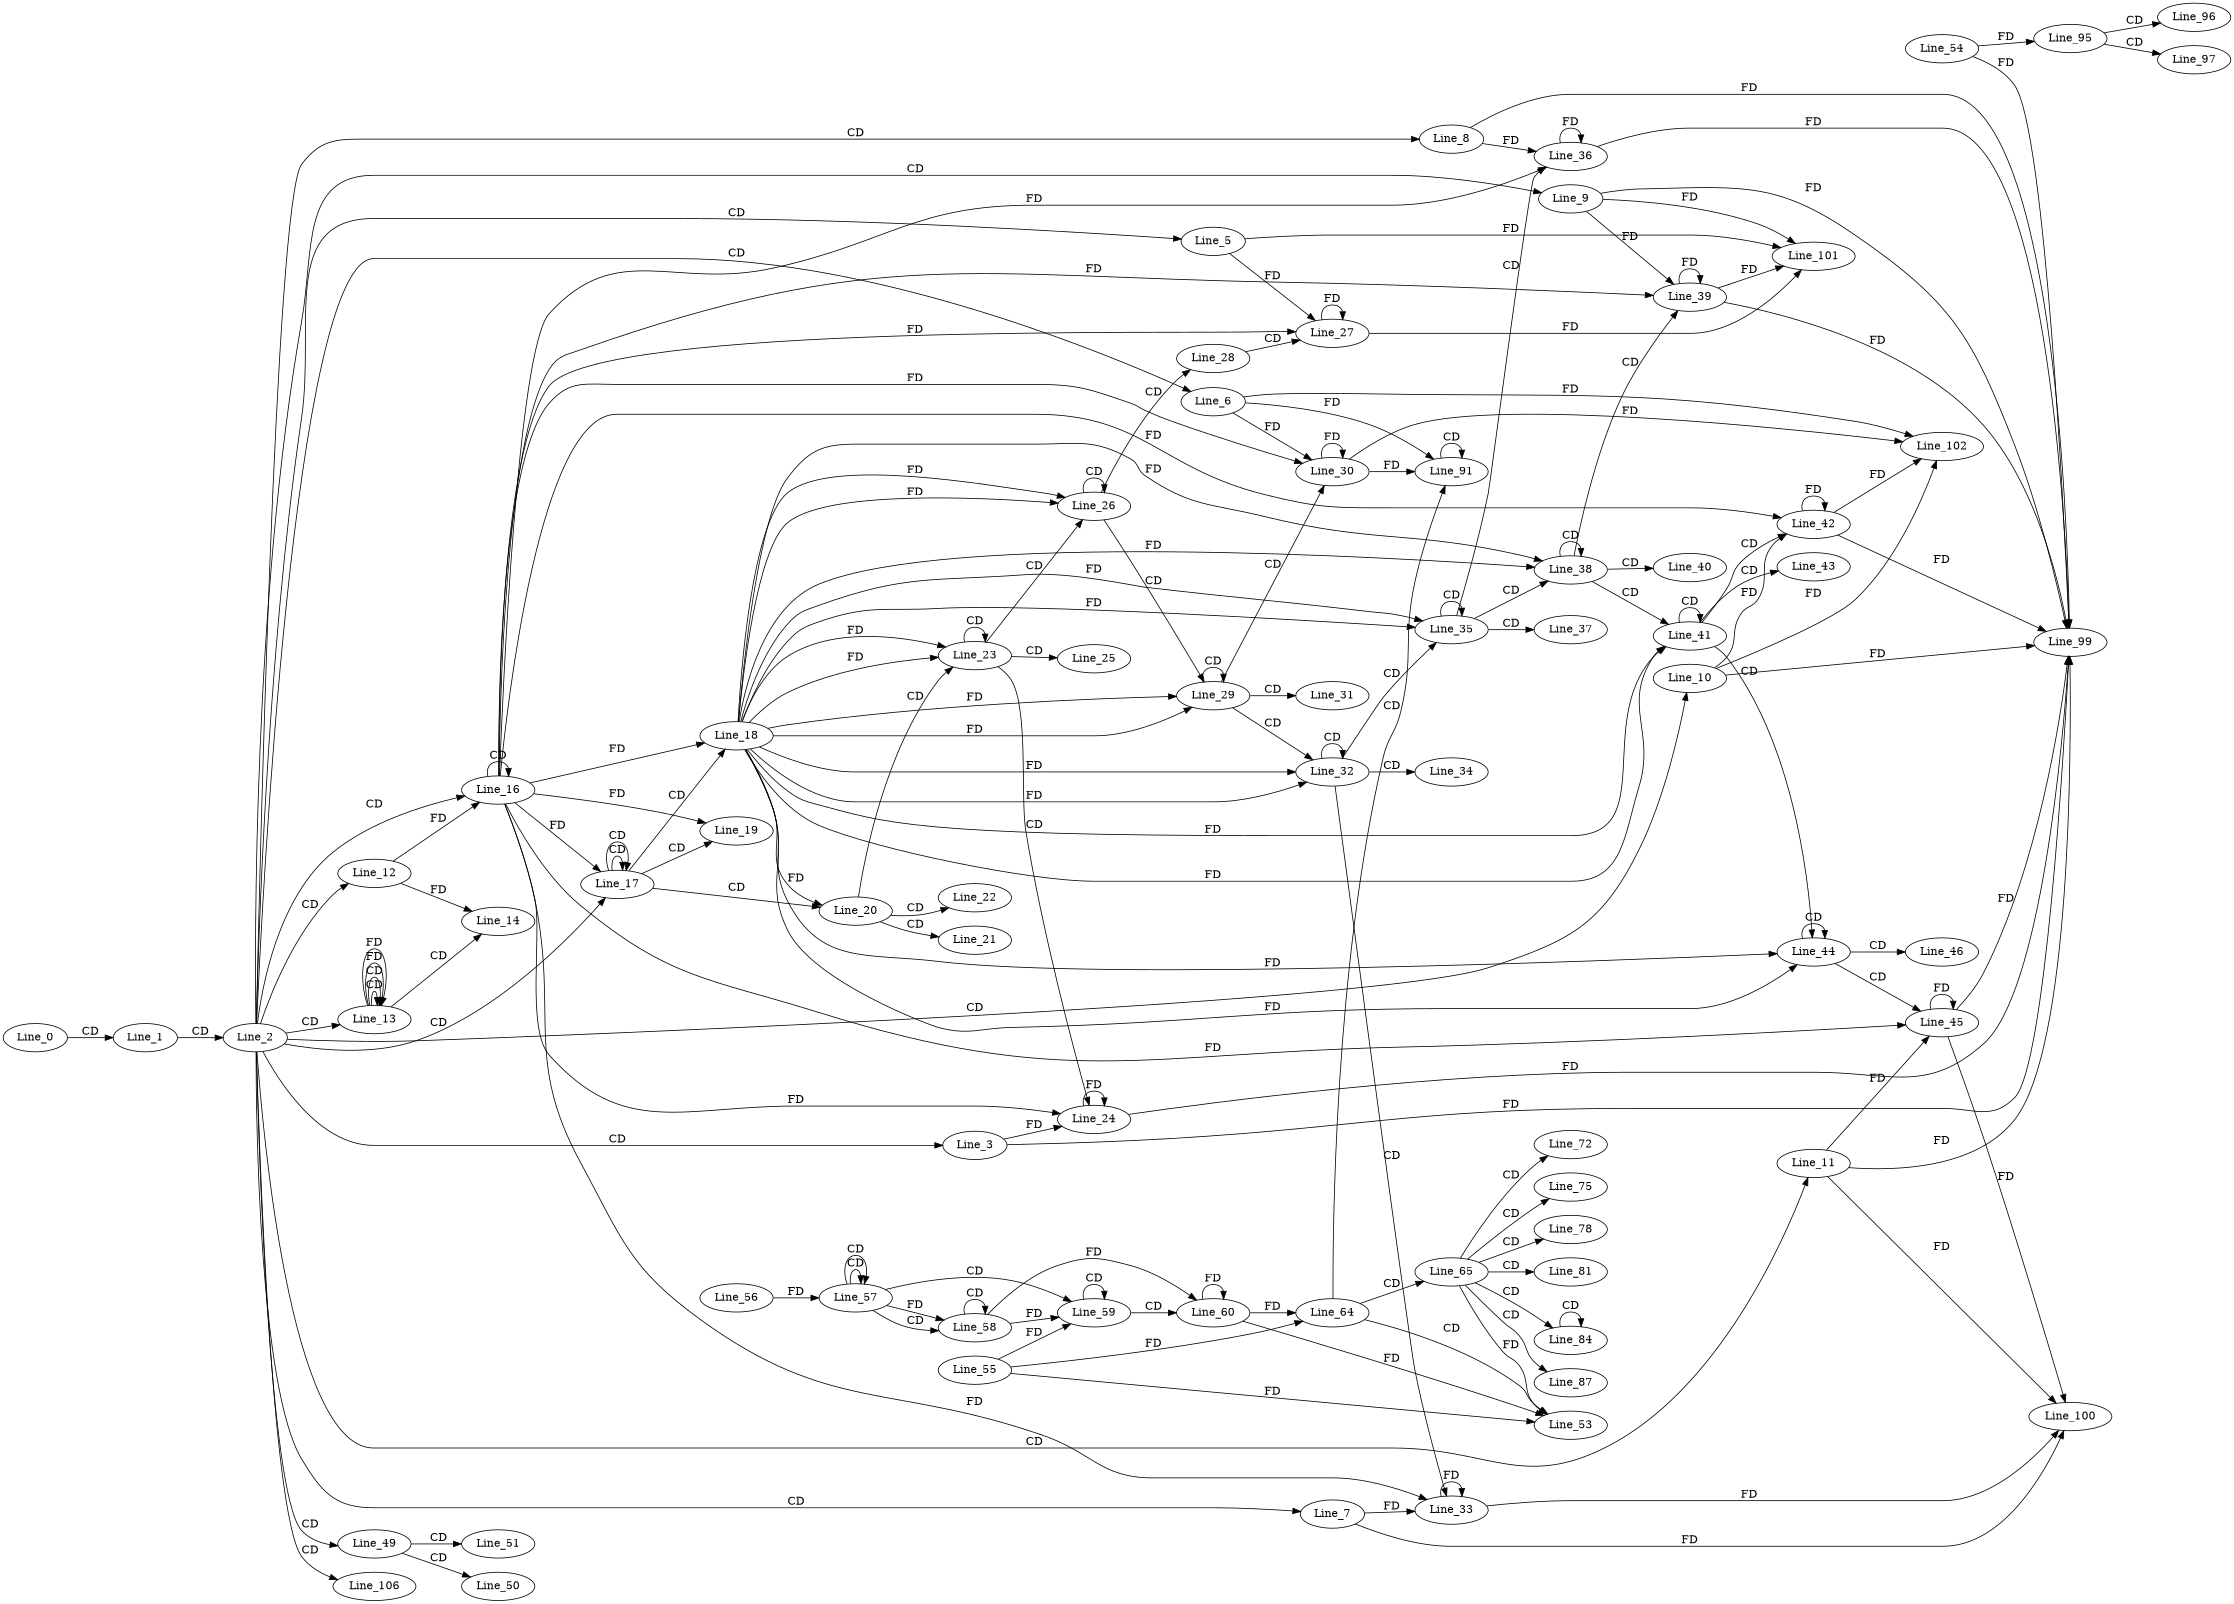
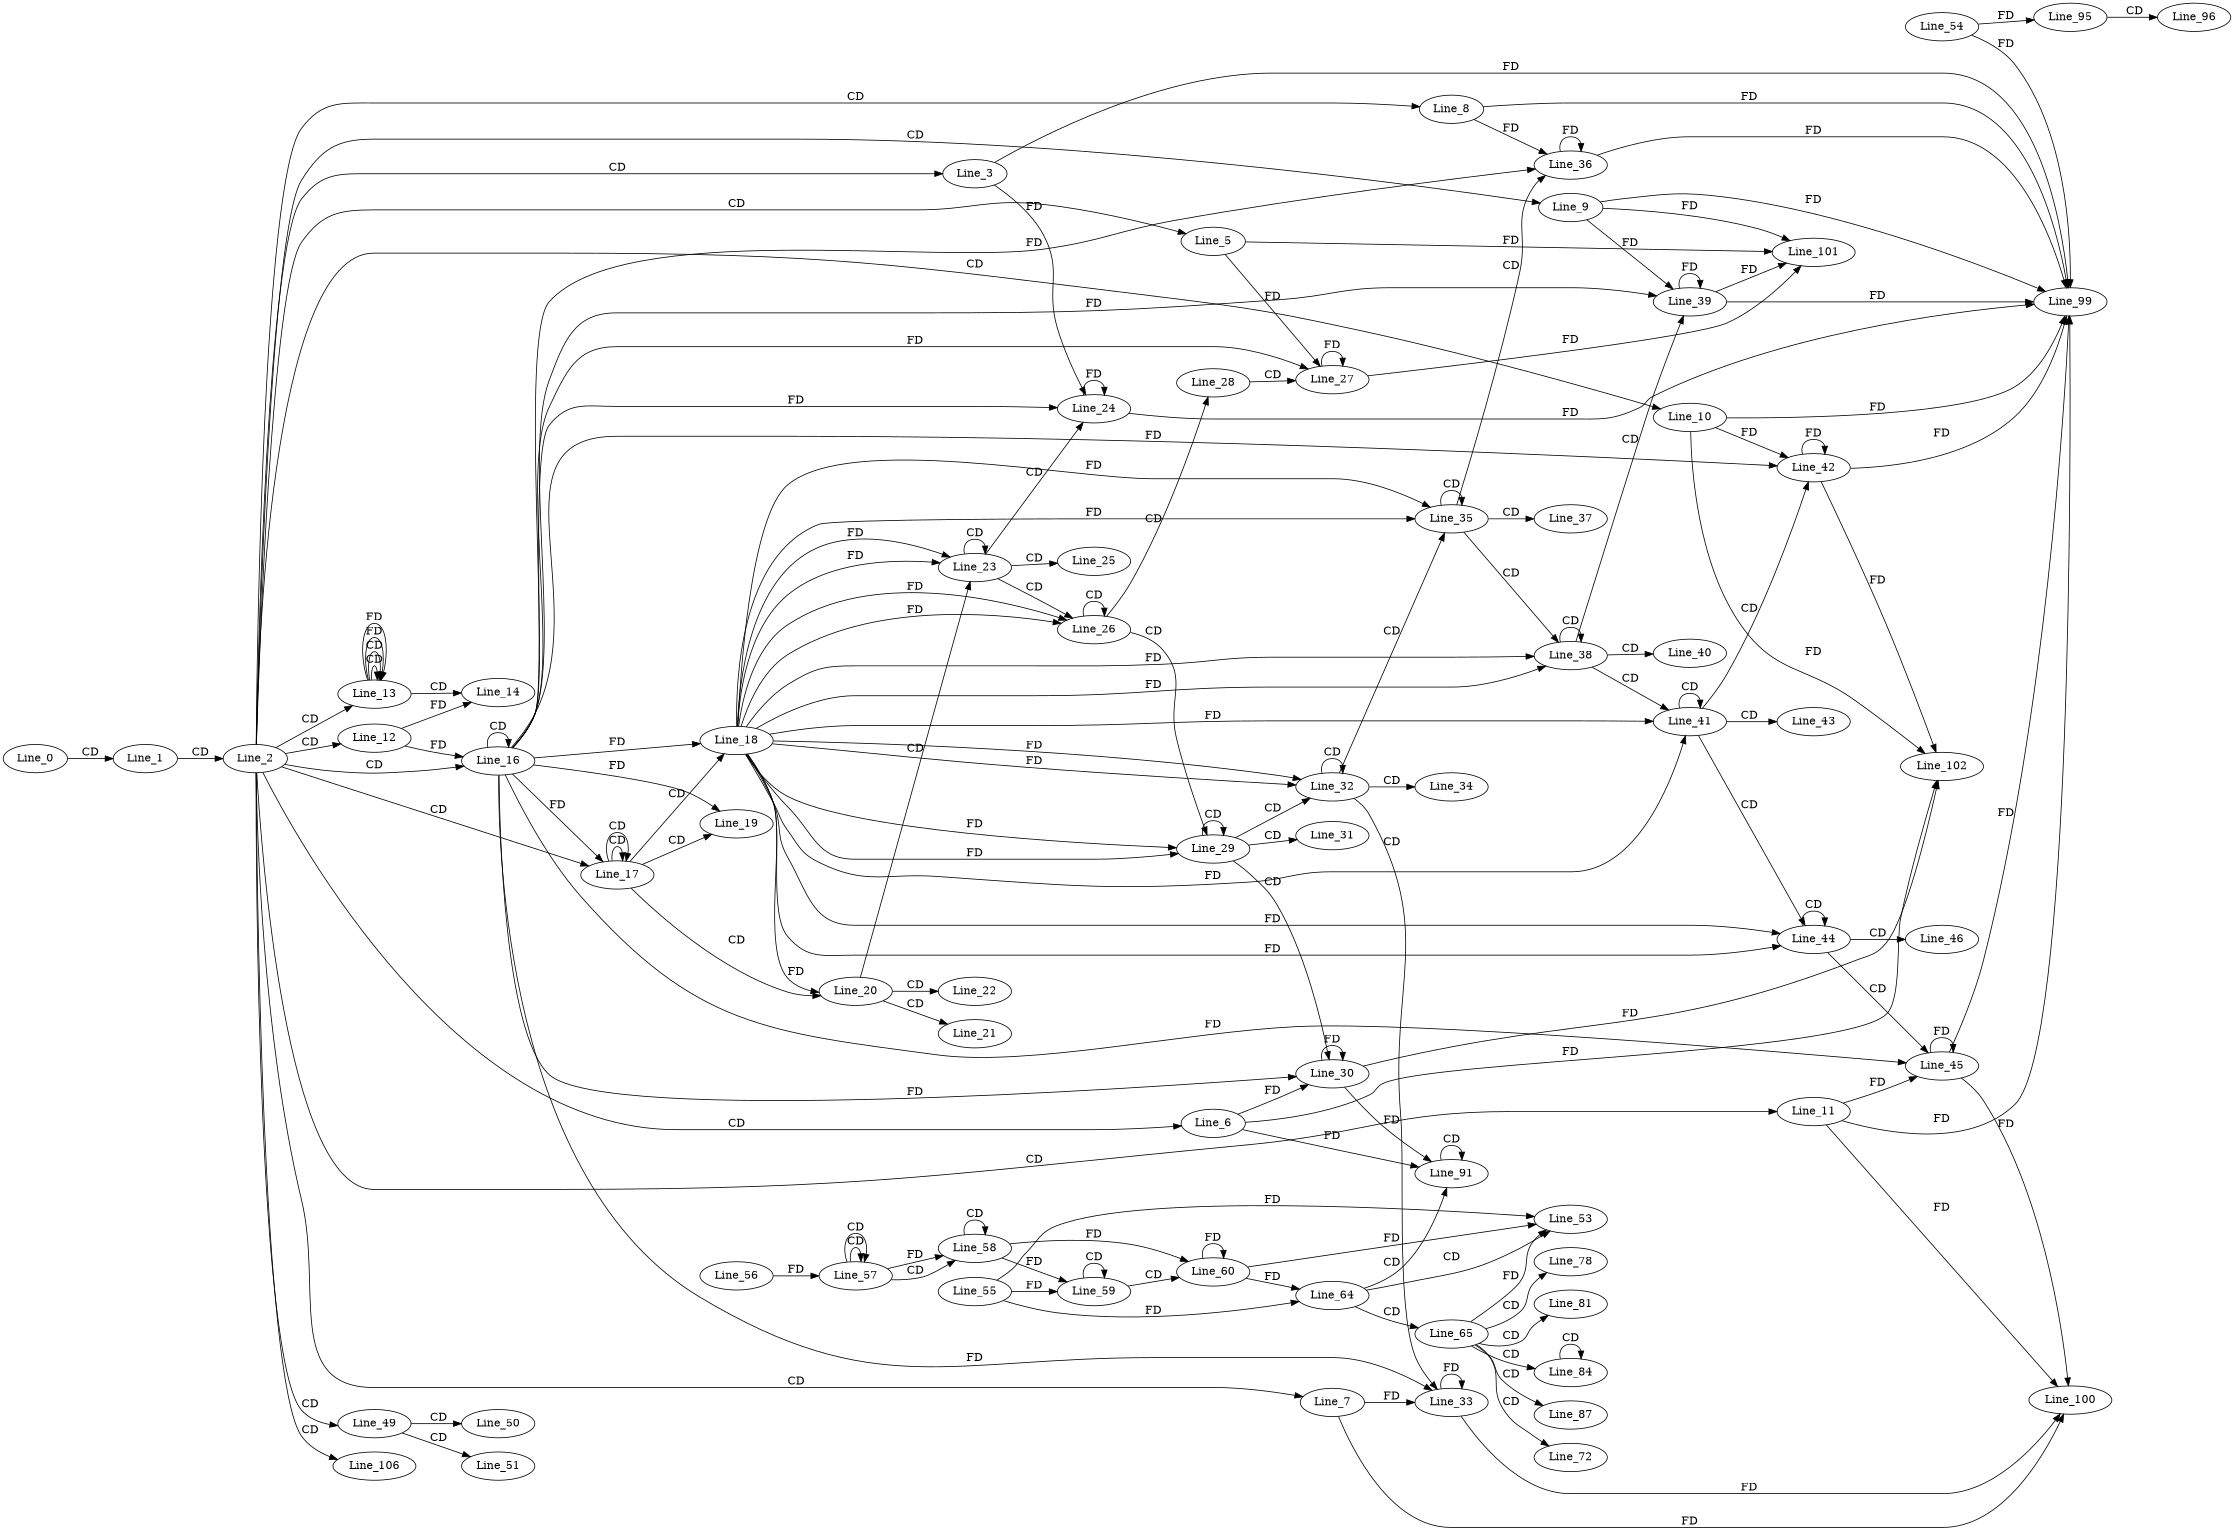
  digraph {
    rankdir=LR
    Line_0
    Line_1
    Line_2
    Line_3
    Line_5
    Line_6
    Line_7
    Line_8
    Line_9
    Line_10
    Line_11
    Line_12
    Line_13
    Line_16
    Line_17
    Line_49
    Line_106
    Line_24
    Line_99
    Line_27
    Line_101
    Line_30
    Line_91
    Line_102
    Line_33
    Line_100
    Line_36
    Line_39
    Line_42
    Line_45
    Line_14
    Line_18
    Line_19
    Line_20
    Line_50
    Line_51
    Line_23
    Line_26
    Line_29
    Line_32
    Line_35
    Line_38
    Line_41
    Line_44
    Line_21
    Line_22
    Line_25
    Line_28
    Line_31
    Line_34
    Line_37
    Line_40
    Line_43
    Line_46
    Line_57
    Line_58
    Line_59
    Line_60
    Line_56
    Line_64
    n61 [label=Line_53]
    Line_65
    Line_55
    Line_72
-   Line_75
    Line_78
    Line_81
    Line_84
    Line_87
    Line_54
    Line_95
    Line_96
-   Line_97
    Line_0 -> Line_1 [label=CD]
    Line_1 -> Line_2 [label=CD]
    Line_2 -> Line_3 [label=CD]
    Line_2 -> Line_5 [label=CD]
    Line_2 -> Line_6 [label=CD]
    Line_2 -> Line_7 [label=CD]
    Line_2 -> Line_8 [label=CD]
    Line_2 -> Line_9 [label=CD]
    Line_2 -> Line_10 [label=CD]
    Line_2 -> Line_11 [label=CD]
    Line_2 -> Line_12 [label=CD]
    Line_2 -> Line_13 [label=CD]
    Line_2 -> Line_16 [label=CD]
    Line_2 -> Line_17 [label=CD]
    Line_2 -> Line_49 [label=CD]
    Line_2 -> Line_106 [label=CD]
    Line_3 -> Line_24 [label=FD]
    Line_3 -> Line_99 [label=FD]
    Line_5 -> Line_27 [label=FD]
    Line_5 -> Line_101 [label=FD]
    Line_6 -> Line_30 [label=FD]
    Line_6 -> Line_91 [label=FD]
    Line_6 -> Line_102 [label=FD]
    Line_7 -> Line_33 [label=FD]
    Line_7 -> Line_100 [label=FD]
    Line_8 -> Line_99 [label=FD]
    Line_8 -> Line_36 [label=FD]
    Line_9 -> Line_99 [label=FD]
    Line_9 -> Line_101 [label=FD]
    Line_9 -> Line_39 [label=FD]
    Line_10 -> Line_99 [label=FD]
    Line_10 -> Line_102 [label=FD]
    Line_10 -> Line_42 [label=FD]
    Line_11 -> Line_99 [label=FD]
    Line_11 -> Line_100 [label=FD]
    Line_11 -> Line_45 [label=FD]
    Line_12 -> Line_16 [label=FD]
    Line_12 -> Line_14 [label=FD]
    Line_13 -> Line_13 [label=CD]
    Line_13 -> Line_13 [label=CD]
    Line_13 -> Line_13 [label=FD]
    Line_13 -> Line_13 [label=FD]
    Line_13 -> Line_14 [label=CD]
    Line_16 -> Line_16 [label=CD]
    Line_16 -> Line_17 [label=FD]
    Line_16 -> Line_24 [label=FD]
    Line_16 -> Line_27 [label=FD]
    Line_16 -> Line_30 [label=FD]
    Line_16 -> Line_33 [label=FD]
    Line_16 -> Line_36 [label=FD]
    Line_16 -> Line_39 [label=FD]
    Line_16 -> Line_42 [label=FD]
    Line_16 -> Line_45 [label=FD]
    Line_16 -> Line_18 [label=FD]
    Line_16 -> Line_19 [label=FD]
    Line_17 -> Line_17 [label=CD]
    Line_17 -> Line_17 [label=CD]
    Line_17 -> Line_18 [label=CD]
    Line_17 -> Line_19 [label=CD]
    Line_17 -> Line_20 [label=CD]
    Line_49 -> Line_50 [label=CD]
    Line_49 -> Line_51 [label=CD]
    Line_24 -> Line_24 [label=FD]
    Line_24 -> Line_99 [label=FD]
    Line_27 -> Line_27 [label=FD]
    Line_27 -> Line_101 [label=FD]
    Line_30 -> Line_30 [label=FD]
    Line_30 -> Line_91 [label=FD]
    Line_30 -> Line_102 [label=FD]
    Line_91 -> Line_91 [label=CD]
    Line_33 -> Line_33 [label=FD]
    Line_33 -> Line_100 [label=FD]
    Line_36 -> Line_99 [label=FD]
    Line_36 -> Line_36 [label=FD]
    Line_39 -> Line_99 [label=FD]
    Line_39 -> Line_101 [label=FD]
    Line_39 -> Line_39 [label=FD]
    Line_42 -> Line_99 [label=FD]
    Line_42 -> Line_102 [label=FD]
    Line_42 -> Line_42 [label=FD]
    Line_45 -> Line_99 [label=FD]
    Line_45 -> Line_100 [label=FD]
    Line_45 -> Line_45 [label=FD]
    Line_18 -> Line_20 [label=FD]
    Line_18 -> Line_23 [label=FD]
    Line_18 -> Line_23 [label=FD]
    Line_18 -> Line_26 [label=FD]
    Line_18 -> Line_26 [label=FD]
    Line_18 -> Line_29 [label=FD]
    Line_18 -> Line_29 [label=FD]
    Line_18 -> Line_32 [label=FD]
    Line_18 -> Line_32 [label=FD]
    Line_18 -> Line_35 [label=FD]
    Line_18 -> Line_35 [label=FD]
    Line_18 -> Line_38 [label=FD]
    Line_18 -> Line_38 [label=FD]
    Line_18 -> Line_41 [label=FD]
    Line_18 -> Line_41 [label=FD]
    Line_18 -> Line_44 [label=FD]
    Line_18 -> Line_44 [label=FD]
    Line_20 -> Line_23 [label=CD]
    Line_20 -> Line_21 [label=CD]
    Line_20 -> Line_22 [label=CD]
    Line_23 -> Line_24 [label=CD]
    Line_23 -> Line_23 [label=CD]
    Line_23 -> Line_26 [label=CD]
    Line_23 -> Line_25 [label=CD]
    Line_26 -> Line_26 [label=CD]
    Line_26 -> Line_29 [label=CD]
    Line_26 -> Line_28 [label=CD]
    Line_29 -> Line_30 [label=CD]
    Line_29 -> Line_29 [label=CD]
    Line_29 -> Line_32 [label=CD]
    Line_29 -> Line_31 [label=CD]
    Line_32 -> Line_33 [label=CD]
    Line_32 -> Line_32 [label=CD]
    Line_32 -> Line_35 [label=CD]
    Line_32 -> Line_34 [label=CD]
    Line_35 -> Line_36 [label=CD]
    Line_35 -> Line_35 [label=CD]
    Line_35 -> Line_38 [label=CD]
    Line_35 -> Line_37 [label=CD]
    Line_38 -> Line_39 [label=CD]
    Line_38 -> Line_38 [label=CD]
    Line_38 -> Line_41 [label=CD]
    Line_38 -> Line_40 [label=CD]
    Line_41 -> Line_42 [label=CD]
    Line_41 -> Line_41 [label=CD]
    Line_41 -> Line_44 [label=CD]
    Line_41 -> Line_43 [label=CD]
    Line_44 -> Line_45 [label=CD]
    Line_44 -> Line_44 [label=CD]
    Line_44 -> Line_46 [label=CD]
    Line_28 -> Line_27 [label=CD]
    Line_57 -> Line_57 [label=CD]
    Line_57 -> Line_57 [label=CD]
    Line_57 -> Line_58 [label=CD]
    Line_57 -> Line_58 [label=FD]
-   Line_57 -> Line_59 [label=CD]
    Line_58 -> Line_58 [label=CD]
    Line_58 -> Line_59 [label=FD]
    Line_58 -> Line_60 [label=FD]
    Line_59 -> Line_59 [label=CD]
    Line_59 -> Line_60 [label=CD]
    Line_60 -> Line_60 [label=FD]
    Line_60 -> Line_64 [label=FD]
    Line_60 -> n61 [label=FD]
    Line_56 -> Line_57 [label=FD]
    Line_64 -> Line_91 [label=CD]
    Line_64 -> n61 [label=CD]
    Line_64 -> Line_65 [label=CD]
    Line_65 -> n61 [label=FD]
    Line_65 -> Line_72 [label=CD]
-   Line_65 -> Line_75 [label=CD]
    Line_65 -> Line_78 [label=CD]
    Line_65 -> Line_81 [label=CD]
    Line_65 -> Line_84 [label=CD]
    Line_65 -> Line_87 [label=CD]
    Line_55 -> Line_59 [label=FD]
    Line_55 -> Line_64 [label=FD]
    Line_55 -> n61 [label=FD]
    Line_84 -> Line_84 [label=CD]
    Line_54 -> Line_99 [label=FD]
    Line_54 -> Line_95 [label=FD]
    Line_95 -> Line_96 [label=CD]
-   Line_95 -> Line_97 [label=CD]
  }
